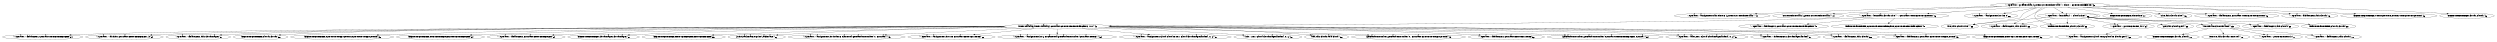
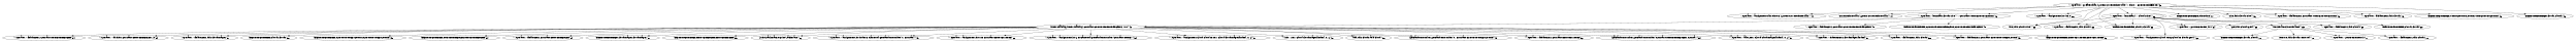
  digraph {
    n1 [label=<(&lt;operator&gt;.greaterThan,System.currentTimeMillis() - time &gt; CLOUD_INTERVAL)<SUB>43</SUB>>]
    n2 [label=<(&lt;operator&gt;.assignment,this.time = System.currentTimeMillis())<SUB>44</SUB>>]
    n3 [label=<(currentTimeMillis,System.currentTimeMillis())<SUB>44</SUB>>]
    n4 [label=<(&lt;operator&gt;.lessThan,clouds.size() &lt; Constant.MAX_CLOUD_COUNT)<SUB>46</SUB>>]
    n5 [label=<(&lt;operator&gt;.assignment,int i = 0)<SUB>66</SUB>>]
    n6 [label=<(&lt;operator&gt;.lessThan,i &lt; clouds.size())<SUB>66</SUB>>]
    n7 [label=<(FIELD_IDENTIFIER,time,time)<SUB>44</SUB>>]
    n8 [label=<(size,this.clouds.size())<SUB>46</SUB>>]
    n9 [label=<(&lt;operator&gt;.fieldAccess,Constant.MAX_CLOUD_COUNT)<SUB>46</SUB>>]
    n10 [label=<(size,this.clouds.size())<SUB>66</SUB>>]
    n11 [label=<(&lt;operator&gt;.fieldAccess,this.clouds)<SUB>46</SUB>>]
    n12 [label=<(FIELD_IDENTIFIER,MAX_CLOUD_COUNT,MAX_CLOUD_COUNT)<SUB>46</SUB>>]
    n13 [label=<(&lt;operator&gt;.fieldAccess,this.clouds)<SUB>66</SUB>>]
    n14 [label=<(FIELD_IDENTIFIER,clouds,clouds)<SUB>46</SUB>>]
    n15 [label=<(FIELD_IDENTIFIER,clouds,clouds)<SUB>66</SUB>>]
    n16 [label=<(isInProbability,isInProbability(Constant.CLOUD_BORN_PERCENT, 100))<SUB>48</SUB>>]
    n17 [label=<(&lt;operator&gt;.fieldAccess,Constant.CLOUD_BORN_PERCENT)<SUB>48</SUB>>]
    n18 [label=<(FIELD_IDENTIFIER,CLOUD_BORN_PERCENT,CLOUD_BORN_PERCENT)<SUB>48</SUB>>]
    n19 [label=<(&lt;operator&gt;.postIncrement,i++)<SUB>64</SUB>>]
    n20 [label=<(&lt;operator&gt;.assignment,Cloud tempCloud = clouds.get(i))<SUB>68</SUB>>]
    n21 [label=<(get,this.clouds.get(i))<SUB>68</SUB>>]
    n22 [label=<(isOutFrame,isOutFrame())<SUB>69</SUB>>]
    n23 [label=<(&lt;operator&gt;.fieldAccess,this.clouds)<SUB>68</SUB>>]
    n24 [label=<(FIELD_IDENTIFIER,clouds,clouds)<SUB>68</SUB>>]
    n25 [label=<(printStackTrace,e.printStackTrace())<SUB>61</SUB>>]
    n26 [label=<(&lt;operator&gt;.assignment,int index = GameUtil.getRandomNumber(0, Constan...)<SUB>49</SUB>>]
    n27 [label=<(&lt;operator&gt;.assignment,int x = Constant.FRAME_WIDTH)<SUB>52</SUB>>]
    n28 [label=<(&lt;operator&gt;.assignment,int y = GameUtil.getRandomNumber(Constant.TOP_B...)<SUB>54</SUB>>]
    n29 [label=<(&lt;operator&gt;.assignment,Cloud cloud = new Cloud(cloudImages[index], x, y))<SUB>57</SUB>>]
    n30 [label=<(&lt;init&gt;,new Cloud(cloudImages[index], x, y))<SUB>57</SUB>>]
    n31 [label=<(add,this.clouds.add(cloud))<SUB>58</SUB>>]
    n32 [label=<(getRandomNumber,getRandomNumber(0, Constant.CLOUD_IMAGE_COUNT))<SUB>49</SUB>>]
    n33 [label=<(&lt;operator&gt;.fieldAccess,Constant.FRAME_WIDTH)<SUB>52</SUB>>]
    n34 [label=<(getRandomNumber,getRandomNumber(Constant.TOP_BAR_HEIGHT, Consta...)<SUB>54</SUB>>]
    n35 [label=<(&lt;operator&gt;.alloc,new Cloud(cloudImages[index], x, y))<SUB>57</SUB>>]
    n36 [label=<(&lt;operator&gt;.indexAccess,cloudImages[index])<SUB>57</SUB>>]
    n37 [label=<(&lt;operator&gt;.fieldAccess,this.clouds)<SUB>58</SUB>>]
    n38 [label=<(&lt;operator&gt;.fieldAccess,Constant.CLOUD_IMAGE_COUNT)<SUB>49</SUB>>]
    n39 [label=<(FIELD_IDENTIFIER,FRAME_WIDTH,FRAME_WIDTH)<SUB>52</SUB>>]
    n40 [label=<(&lt;operator&gt;.fieldAccess,Constant.TOP_BAR_HEIGHT)<SUB>54</SUB>>]
    n41 [label=<(&lt;operator&gt;.division,Constant.FRAME_HEIGHT / 3)<SUB>54</SUB>>]
    n42 [label=<(&lt;operator&gt;.fieldAccess,this.cloudImages)<SUB>57</SUB>>]
    n43 [label=<(FIELD_IDENTIFIER,clouds,clouds)<SUB>58</SUB>>]
    n44 [label=<(FIELD_IDENTIFIER,CLOUD_IMAGE_COUNT,CLOUD_IMAGE_COUNT)<SUB>49</SUB>>]
    n45 [label=<(FIELD_IDENTIFIER,TOP_BAR_HEIGHT,TOP_BAR_HEIGHT)<SUB>54</SUB>>]
    n46 [label=<(&lt;operator&gt;.fieldAccess,Constant.FRAME_HEIGHT)<SUB>54</SUB>>]
    n47 [label=<(FIELD_IDENTIFIER,cloudImages,cloudImages)<SUB>57</SUB>>]
    n48 [label=<(FIELD_IDENTIFIER,FRAME_HEIGHT,FRAME_HEIGHT)<SUB>55</SUB>>]
    n49 [label=<(remove,this.clouds.remove(i))<SUB>70</SUB>>]
    n50 [label=<(&lt;operator&gt;.postDecrement,i--)<SUB>71</SUB>>]
    n51 [label=<(&lt;operator&gt;.fieldAccess,this.clouds)<SUB>70</SUB>>]
    n52 [label=<(FIELD_IDENTIFIER,clouds,clouds)<SUB>70</SUB>>]
    n1 -> n2
    n1 -> n3
    n1 -> n4
    n1 -> n5
    n1 -> n6
    n1 -> n7
    n1 -> n8
    n1 -> n9
    n1 -> n10
    n1 -> n11
    n1 -> n12
    n1 -> n13
    n1 -> n14
    n1 -> n15
    n4 -> n16
    n4 -> n17
    n4 -> n18
    n6 -> n6
    n6 -> n10
    n6 -> n13
    n6 -> n15
    n6 -> n19
-   n19 -> n20
+   n6 -> n20
    n6 -> n21
    n6 -> n22
    n6 -> n23
    n6 -> n24
    n16 -> n25
    n16 -> n26
    n16 -> n27
    n16 -> n28
    n16 -> n29
    n16 -> n30
    n16 -> n31
    n16 -> n32
    n16 -> n33
    n16 -> n34
    n16 -> n35
    n16 -> n36
    n16 -> n37
    n16 -> n38
    n16 -> n39
    n16 -> n40
    n16 -> n41
    n16 -> n42
    n16 -> n43
    n16 -> n44
    n16 -> n45
    n16 -> n46
    n16 -> n47
    n16 -> n48
    n22 -> n49
    n22 -> n50
    n22 -> n51
    n22 -> n52
  }
